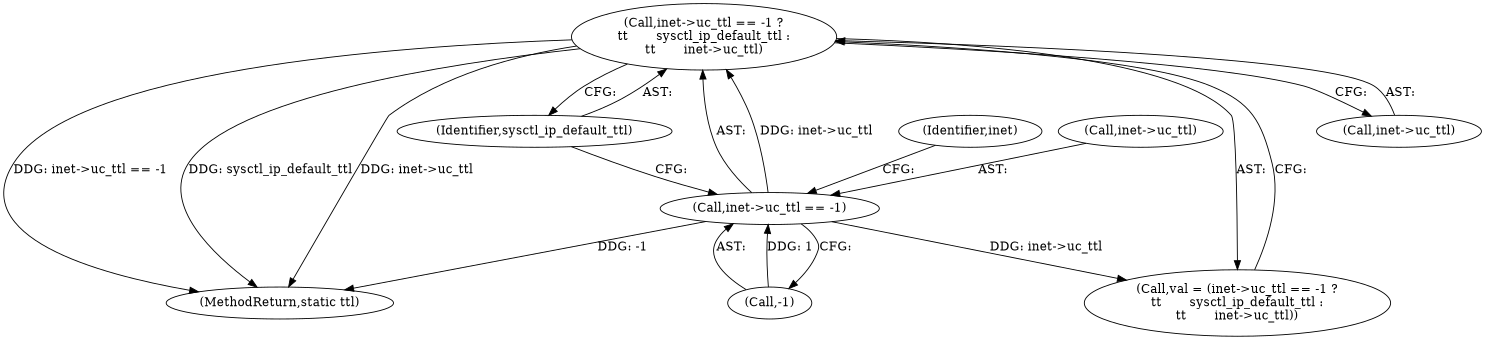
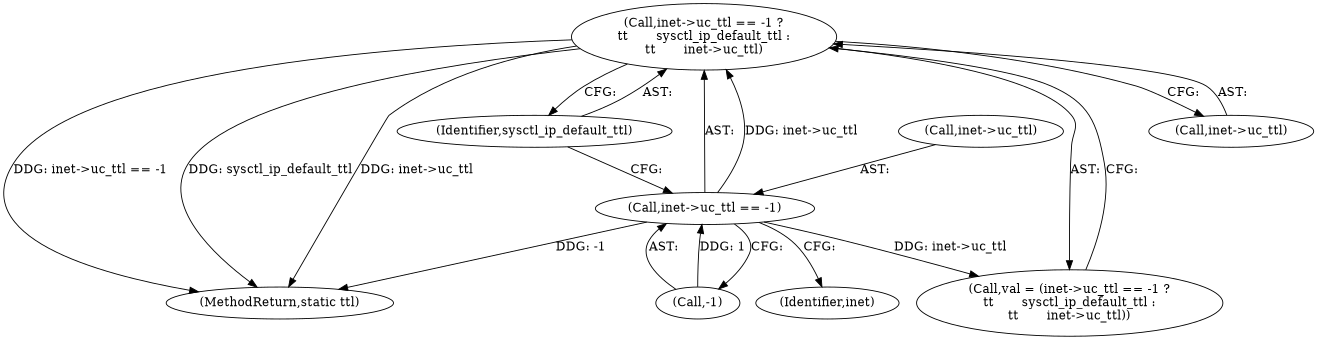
  digraph {
    n1 [label="(Call,inet->uc_ttl == -1 ?\n\t\t       sysctl_ip_default_ttl :\n\t\t       inet->uc_ttl)"]
    n2 [label="(MethodReturn,static ttl)"]
    n3 [label="(Identifier,sysctl_ip_default_ttl)"]
    n4 [label="(Call,inet->uc_ttl)"]
    n5 [label="(Call,val = (inet->uc_ttl == -1 ?\n\t\t       sysctl_ip_default_ttl :\n\t\t       inet->uc_ttl))"]
    n6 [label="(Call,inet->uc_ttl == -1)"]
    n7 [label="(Call,-1)"]
    n8 [label="(Identifier,inet)"]
    n9 [label="(Call,inet->uc_ttl)"]
    n1 -> n2 [label="DDG: inet->uc_ttl == -1"]
    n1 -> n2 [label="DDG: sysctl_ip_default_ttl"]
    n1 -> n2 [label="DDG: inet->uc_ttl"]
    n1 -> n3 [label="CFG: "]
    n1 -> n4 [label="CFG: "]
    n1 -> n5 [label="AST: "]
    n3 -> n1 [label="AST: "]
    n3 -> n6 [label="CFG: "]
    n4 -> n1 [label="AST: "]
    n5 -> n1 [label="CFG: "]
    n6 -> n1 [label="AST: "]
    n6 -> n1 [label="DDG: inet->uc_ttl"]
    n6 -> n2 [label="DDG: -1"]
    n6 -> n5 [label="DDG: inet->uc_ttl"]
    n6 -> n7 [label="CFG: "]
    n7 -> n6 [label="AST: "]
    n7 -> n6 [label="DDG: 1"]
-   n8 -> n6 [label="CFG: "]
+   n6 -> n8 [label="CFG: "]
    n9 -> n6 [label="AST: "]
  }
